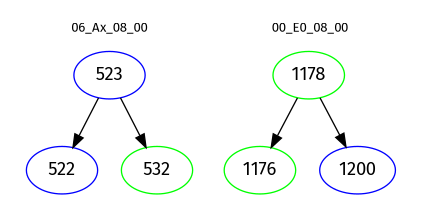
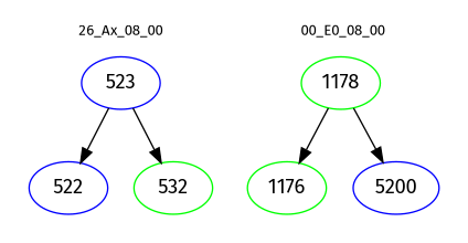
  digraph {
    fontname="Fira Sans"
    node [color=blue fontname="Fira Sans"]
    edge [color=black fontname="Fira Sans"]
    n1 [label=523]
    n2 [label=522]
    n3 [color=green label=532]
    n4 [color=green label=1178]
    n5 [color=green label=1176]
-   n6 [label=1200]
+   n6 [label=5200]
    subgraph cluster_1 {
      color=white
      fontsize=10
-     label="06_Ax_08_00"
+     label="26_Ax_08_00"
      n1
      n2
      n3
    }
    subgraph cluster_2 {
      color=white
      fontsize=10
      label="00_E0_08_00"
      n4
      n5
      n6
    }
    n1 -> n2
    n1 -> n3
    n4 -> n5
    n4 -> n6
  }
